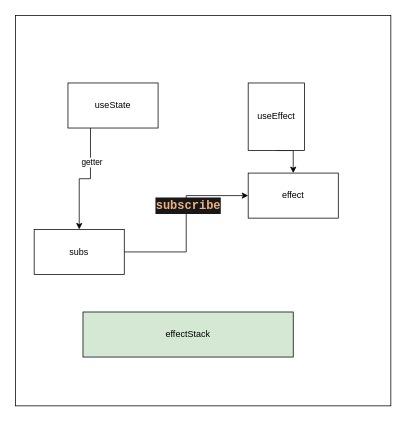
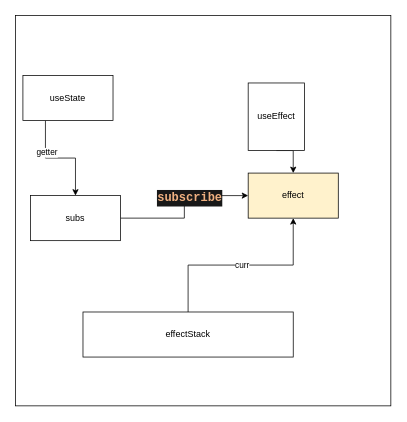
  <mxCell id="0" />
  <mxCell id="1" parent="0" />
  <mxCell id="2" value="" style="rounded=0;whiteSpace=wrap;html=1;" parent="1" vertex="1"><mxGeometry y="20" width="500" height="520" as="geometry" x="20" /></mxCell>
  <mxCell id="3" style="edgeStyle=orthogonalEdgeStyle;rounded=0;orthogonalLoop=1;jettySize=auto;html=1;exitX=0.25;exitY=1;exitDx=0;exitDy=0;entryX=0.5;entryY=0;entryDx=0;entryDy=0;" parent="1" source="5" target="8" edge="1"><mxGeometry relative="1" as="geometry" /></mxCell>
  <mxCell id="4" value="getter" style="edgeLabel;html=1;align=center;verticalAlign=middle;resizable=0;points=[];" parent="3" vertex="1" connectable="0"><mxGeometry x="-0.4" y="1" relative="1" as="geometry"><mxPoint as="offset" /></mxGeometry></mxCell>
- <mxCell id="5" value="useState" style="rounded=0;whiteSpace=wrap;html=1;" parent="1" vertex="1"><mxGeometry x="90" y="110" width="120" height="60" as="geometry" /></mxCell>
+ <mxCell id="5" value="useState" style="rounded=0;whiteSpace=wrap;html=1;" parent="1" vertex="1"><mxGeometry x="30" y="100" width="120" height="60" as="geometry" /></mxCell>
  <mxCell id="6" style="edgeStyle=orthogonalEdgeStyle;rounded=0;orthogonalLoop=1;jettySize=auto;html=1;exitX=1;exitY=0.5;exitDx=0;exitDy=0;entryX=0;entryY=0.5;entryDx=0;entryDy=0;" parent="1" source="8" target="14" edge="1"><mxGeometry relative="1" as="geometry" /></mxCell>
  <mxCell id="7" value="&lt;div style=&quot;color: rgb(214, 214, 221); background-color: rgb(24, 24, 24); font-family: Lilex, Consolas, &amp;quot;Courier New&amp;quot;, monospace, Consolas, &amp;quot;Courier New&amp;quot;, monospace; font-size: 16px; line-height: 22px; white-space-collapse: preserve;&quot;&gt;&lt;span style=&quot;color: #efb080;font-weight: bold;&quot;&gt;subscribe&lt;/span&gt;&lt;/div&gt;" style="edgeLabel;html=1;align=center;verticalAlign=middle;resizable=0;points=[];" parent="6" vertex="1" connectable="0"><mxGeometry x="0.21" y="-2" relative="1" as="geometry"><mxPoint as="offset" /></mxGeometry></mxCell>
- <mxCell id="8" value="subs" style="rounded=0;whiteSpace=wrap;html=1;" parent="1" vertex="1"><mxGeometry x="45" y="305" width="120" height="60" as="geometry" /></mxCell>
+ <mxCell id="8" value="subs" style="rounded=0;whiteSpace=wrap;html=1;" parent="1" vertex="1"><mxGeometry x="40" y="260" width="120" height="60" as="geometry" /></mxCell>
  <mxCell id="9" style="edgeStyle=orthogonalEdgeStyle;rounded=0;orthogonalLoop=1;jettySize=auto;html=1;exitX=0.5;exitY=1;exitDx=0;exitDy=0;" parent="1" source="10" edge="1"><mxGeometry relative="1" as="geometry"><mxPoint x="390" y="230" as="targetPoint" /></mxGeometry></mxCell>
  <mxCell id="10" value="useEffect" style="rounded=0;whiteSpace=wrap;html=1;" parent="1" vertex="1"><mxGeometry x="330" y="110" width="75" height="90" as="geometry" /></mxCell>
- <mxCell id="13" value="effectStack" style="rounded=0;whiteSpace=wrap;html=1;fillColor=#d5e8d4;" parent="1" vertex="1"><mxGeometry x="110" y="415" width="280" height="60" as="geometry" /></mxCell>
- <mxCell id="14" value="effect" style="rounded=0;whiteSpace=wrap;html=1;" parent="1" vertex="1"><mxGeometry x="330" y="230" width="120" height="60" as="geometry" /></mxCell>
+ <mxCell id="11" style="edgeStyle=orthogonalEdgeStyle;rounded=0;orthogonalLoop=1;jettySize=auto;html=1;exitX=0.5;exitY=0;exitDx=0;exitDy=0;" parent="1" source="13" target="14" edge="1"><mxGeometry relative="1" as="geometry" /></mxCell>
+ <mxCell id="12" value="curr" style="edgeLabel;html=1;align=center;verticalAlign=middle;resizable=0;points=[];" parent="11" vertex="1" connectable="0"><mxGeometry x="0.007" y="1" relative="1" as="geometry"><mxPoint x="1" y="1" as="offset" /></mxGeometry></mxCell>
+ <mxCell id="13" value="effectStack" style="rounded=0;whiteSpace=wrap;html=1;" parent="1" vertex="1"><mxGeometry x="110" y="415" width="280" height="60" as="geometry" /></mxCell>
+ <mxCell id="14" value="effect" style="rounded=0;whiteSpace=wrap;html=1;fillColor=#fff2cc;" parent="1" vertex="1"><mxGeometry x="330" y="230" width="120" height="60" as="geometry" /></mxCell>
